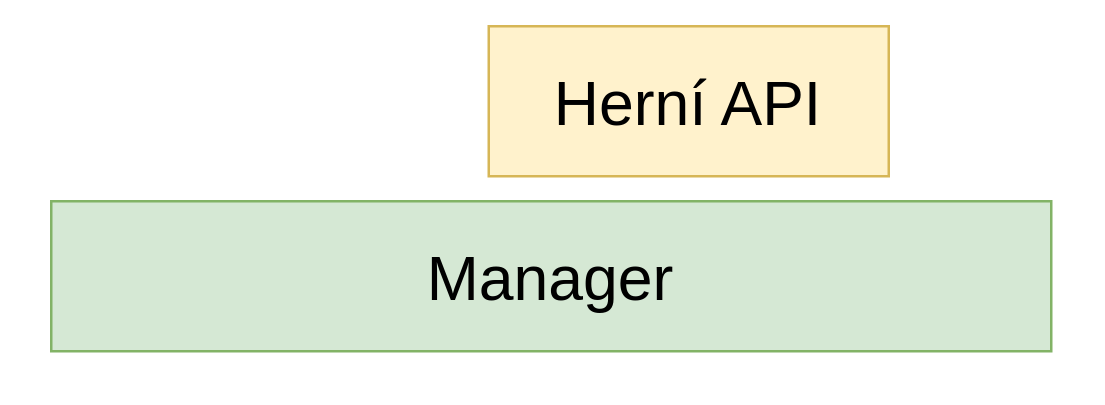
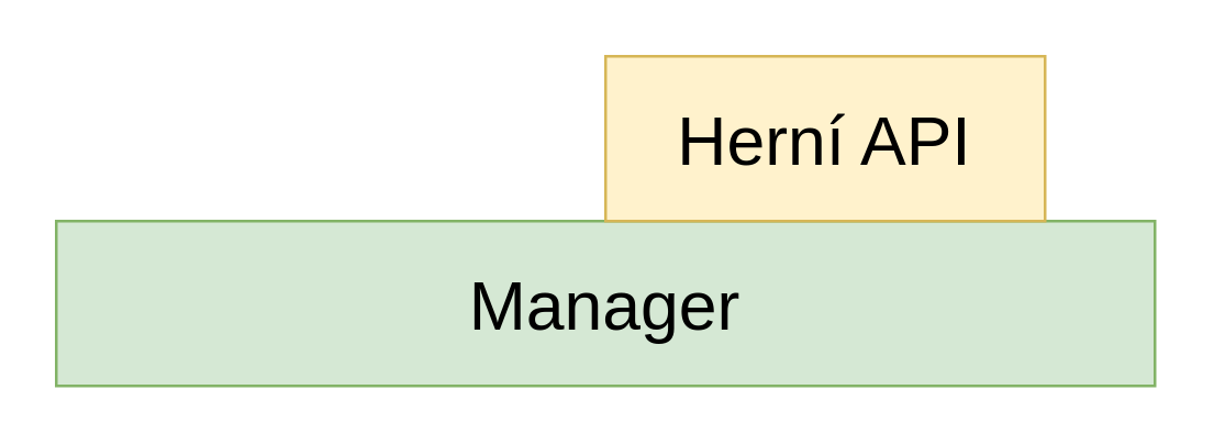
  <mxCell id="0" />
  <mxCell id="1" parent="0" />
  <mxCell id="2" value="&lt;font style=&quot;font-size: 25px&quot;&gt;Manager&lt;/font&gt;" style="rounded=0;whiteSpace=wrap;html=1;fillColor=#d5e8d4;strokeColor=#82b366;" parent="1" vertex="1"><mxGeometry x="20" y="80" width="400" height="60" as="geometry" /></mxCell>
- <mxCell id="3" value="&lt;font style=&quot;font-size: 25px&quot;&gt;Herní API&lt;/font&gt;" style="rounded=0;whiteSpace=wrap;html=1;fillColor=#fff2cc;strokeColor=#d6b656;" parent="1" vertex="1"><mxGeometry x="195" y="10" width="160" height="60" as="geometry" /></mxCell>
+ <mxCell id="3" value="&lt;font style=&quot;font-size: 25px&quot;&gt;Herní API&lt;/font&gt;" style="rounded=0;whiteSpace=wrap;html=1;fillColor=#fff2cc;strokeColor=#d6b656;" parent="1" vertex="1"><mxGeometry x="220" y="20" width="160" height="60" as="geometry" /></mxCell>
